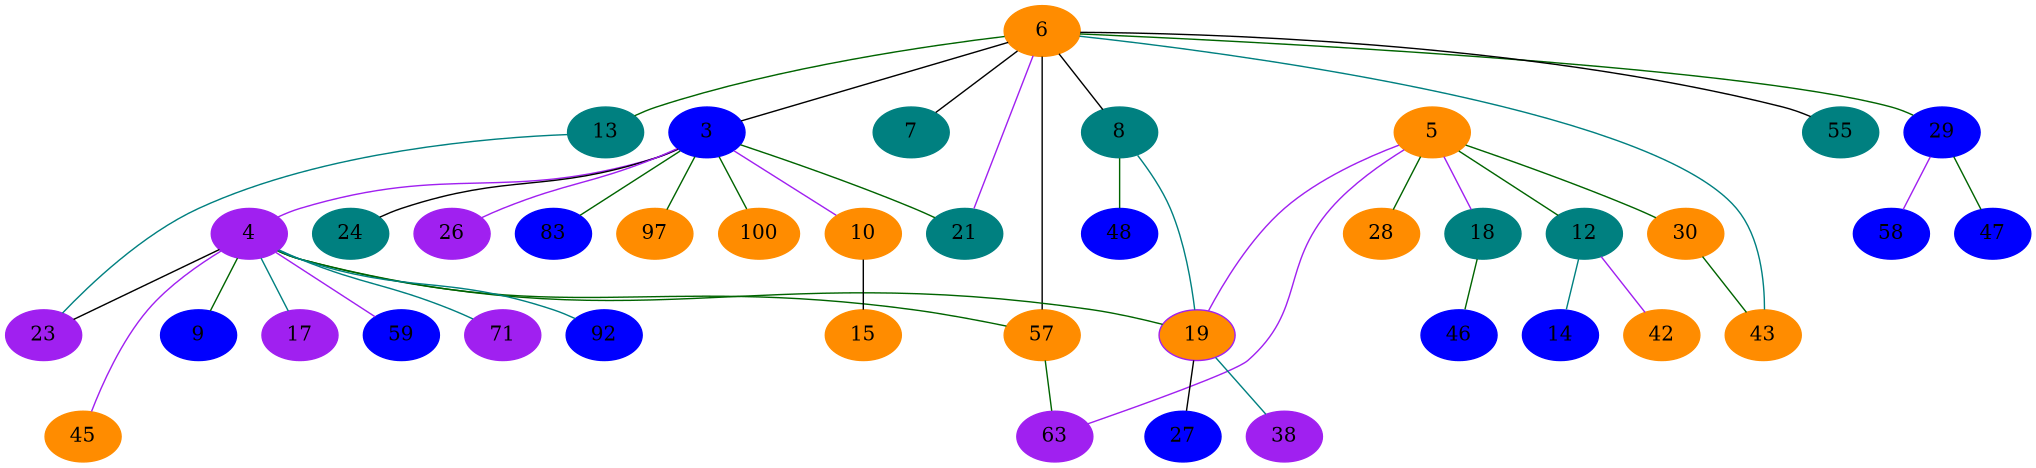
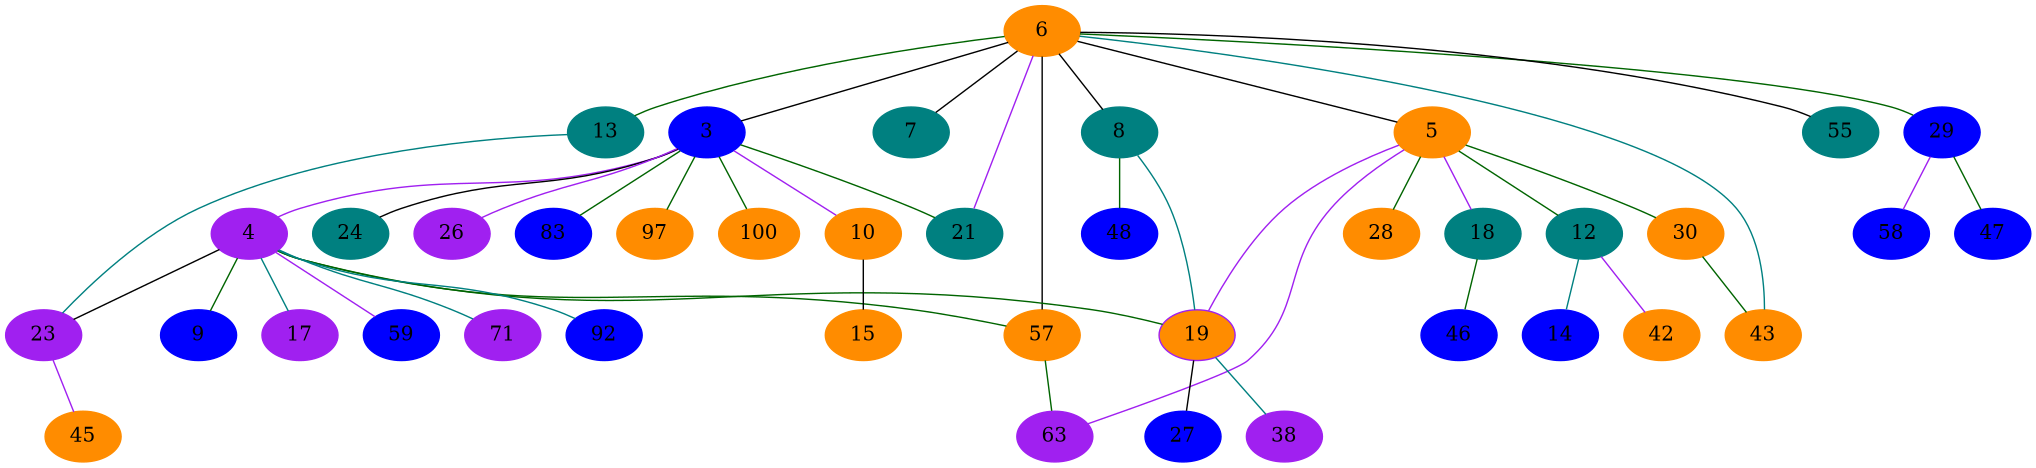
  graph {
    node [color=darkorange style=filled]
    edge [color=darkgreen]
    n1 [label=6 super="+2+22+6"]
    3 [color=blue]
    5 [super="+72+11"]
    7 [color=teal super="+62+35"]
    8 [color=teal super="+79+66+31"]
    13 [color=teal super="+94"]
    21 [color=teal super="+95+84+49"]
    29 [color=blue super="+40"]
    43 [super="+67"]
    55 [color=teal]
    57 [super="+80+68+87"]
    4 [color=purple]
    10 [super="+98"]
    24 [color=teal]
    26 [color=purple super="+53+60"]
    83 [color=blue]
    97
    100
    19 [color=purple fillcolor=darkorange super="+51+54+36+25+52"]
    12 [color=teal super="+20+34+77+70"]
    18 [color=teal super="+41"]
    28
    30
    63 [color=purple super="+82+81"]
    48 [color=blue]
    23 [color=purple super="+56+76+61+44"]
    47 [color=blue]
    58 [color=blue]
    9 [color=blue]
    17 [color=purple super="+37"]
    45 [super="+89"]
    59 [color=blue]
    71 [color=purple]
    92 [color=blue]
    15 [super="+33"]
    27 [color=blue]
    38 [color=purple super="+50"]
    14 [color=blue]
    42
    46 [color=blue]
    n1 -- 3 [color=black]
+   n1 -- 5 [color=black]
    n1 -- 7 [color=black]
    n1 -- 8 [color=black weight=2]
    n1 -- 13 [weight=2]
    n1 -- 21 [color=purple weight=2]
    n1 -- 29
    n1 -- 43 [color=teal]
    n1 -- 55 [color=black]
    n1 -- 57 [color=black]
    3 -- 21
    3 -- 4 [color=purple]
    3 -- 10 [color=purple]
    3 -- 24 [color=black]
    3 -- 26 [color=purple]
    3 -- 83
    3 -- 97
    3 -- 100
    5 -- 19 [color=purple]
    5 -- 12 [weight=2]
    5 -- 18 [color=purple]
    5 -- 28
    5 -- 30
    5 -- 63 [color=purple]
    8 -- 19 [color=teal]
    8 -- 48
    13 -- 23 [color=teal]
    29 -- 47
    29 -- 58 [color=purple]
    57 -- 63
    4 -- 57
    4 -- 19
    4 -- 23 [color=black]
    4 -- 9
    4 -- 17 [color=teal]
-   4 -- 45 [color=purple]
+   23 -- 45 [color=purple]
    4 -- 59 [color=purple]
    4 -- 71 [color=teal]
    4 -- 92 [color=teal]
    10 -- 15 [color=black]
    19 -- 27 [color=black]
    19 -- 38 [color=teal]
    12 -- 14 [color=teal]
    12 -- 42 [color=purple]
    18 -- 46
    30 -- 43
  }
